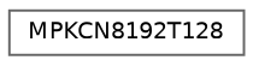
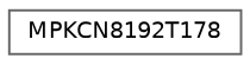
  digraph {
    rankdir=TB
-   n1 [color=gray40 fillcolor=white fontname=Helvetica fontsize=10 height=0.2 label=MPKCN8192T128 shape=record style=filled width=0.4]
+   n1 [color=gray40 fillcolor=white fontname=Helvetica fontsize=10 height=0.2 label=MPKCN8192T178 shape=record style=filled width=0.4]
  }
